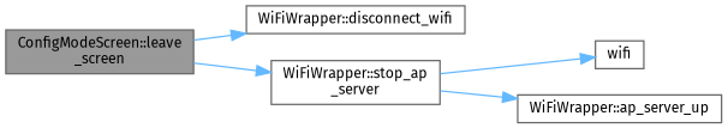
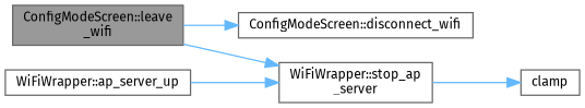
  digraph {
    fontname="Fira Sans"
    rankdir=LR
    node [color=grey40 fillcolor=white fontname="Fira Sans" fontsize=10 shape=box style=filled]
    edge [color=steelblue1 fontname="Fira Sans" fontsize=10 labelfontname=Helvetica labelfontsize=10 style=solid]
-   n1 [color=gray40 fillcolor=grey60 fontcolor=black height=0.2 label="ConfigModeScreen::leave\l_screen" width=0.4]
-   n2 [height=0.2 label="WiFiWrapper::disconnect_wifi" width=0.4]
+   n1 [color=gray40 fillcolor=grey60 fontcolor=black height=0.2 label="ConfigModeScreen::leave\l_wifi" width=0.4]
+   n2 [height=0.2 label="ConfigModeScreen::disconnect_wifi" width=0.4]
    n3 [height=0.2 label="WiFiWrapper::stop_ap\l_server" width=0.4]
-   n4 [height=0.2 label=wifi width=0.4]
+   n4 [height=0.2 label=clamp width=0.4]
    n5 [height=0.2 label="WiFiWrapper::ap_server_up" width=0.4]
    n1 -> n2
    n1 -> n3
    n3 -> n4
-   n3 -> n5
+   n5 -> n3
  }
